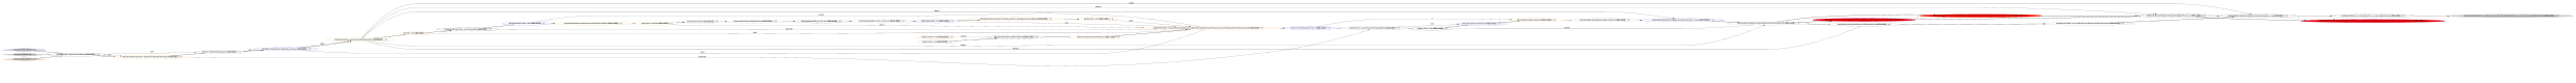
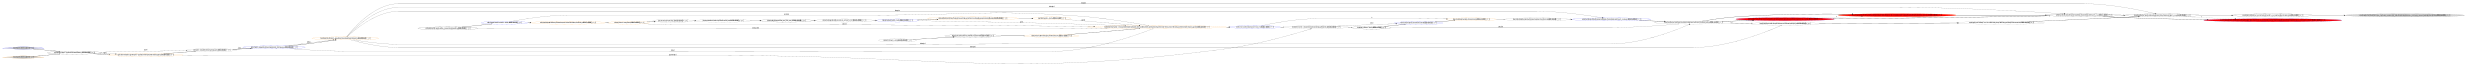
  digraph {
    fontname="Fira Sans"
    rankdir=LR
    node [color=darkorange fillcolor=white fontname="Fira Sans" shape=ellipse style=filled]
    edge [arrowhead=odot fontname="Fira Sans" style=bold]
    n1 [label="TaskAttemptId attemptId = MRBuilderUtils.newTaskAttemptId(taskId,0)@@@7@@@['1', '1', '1']"]
-   n2 [label="Path jobFile = mock()@@@8@@@['1', '1', '1']"]
    n3 [color=black label="taImpl.handle(new TaskAttemptEvent(attemptId,TaskAttemptEventType.TA_KILL))@@@37@@@['1', '0', '1']"]
    n4 [color=gray40 label="taImpl.handle(new TaskAttemptContainerAssignedEvent(attemptId,container,mock()))@@@34@@@['1', '1', '1']"]
    n5 [color=black label="taImpl.handle(new TaskAttemptEvent(attemptId,TaskAttemptEventType.TA_KILL))@@@36@@@['1', '1', '0']"]
    n6 [color=blue label="taImpl.handle(new TaskAttemptEvent(attemptId,TaskAttemptEventType.TA_SCHEDULE))@@@33@@@['1', '1', '1']"]
    n7 [color=gray40 label="taImpl.handle(new TaskAttemptContainerLaunchedEvent(attemptId,0))@@@35@@@['0', '0', '1']"]
    n8 [color=black label="MockEventHandler eventHandler = new MockEventHandler()@@@9@@@['1', '1', '1']"]
    n9 [label="TaskAttemptImpl taImpl = new MapTaskAttemptImpl(taskId,1,eventHandler,jobFile,1,splits,jobConf,taListener,new Token(),new Credentials(),SystemClock.getInstance(),appCtx)@@@26@@@['1', '1', '1']"]
    n10 [color=black label="assertFalse(\"InternalError occurred trying to handle TA_KILL\",eventHandler.internalError)@@@38@@@['0', '0', '1']"]
    n11 [color=blue fillcolor=red label="assertThat(taImpl.getInternalState()).withFailMessage(\"Task should be in KILL_CONTAINER_CLEANUP state\").isEqualTo(TaskAttemptStateInternal.KILL_CONTAINER_CLEANUP)@@@37@@@['0', '1', '0']"]
    n12 [fillcolor=red label="assertThat(taImpl.getInternalState()).withFailMessage(\"Task attempt is not in ASSIGNED state\").isEqualTo(TaskAttemptStateInternal.ASSIGNED)@@@35@@@['0', '1', '0']"]
    n13 [color=blue fillcolor=red label="assertEquals(\"Task attempt is not in assinged state\",taImpl.getInternalState(),TaskAttemptStateInternal.ASSIGNED)@@@35@@@['1', '0', '0']"]
    n14 [color=gray40 label="assertEquals(\"Task attempt is not in running state\",taImpl.getState(),TaskAttemptState.RUNNING)@@@36@@@['0', '0', '1']"]
    n15 [color=blue label="TaskAttemptListener taListener = mock()@@@10@@@['1', '1', '1']"]
    n16 [color=blue label="NodeId nid = NodeId.newInstance(\"127.0.0.2\",0)@@@27@@@['1', '1', '1']"]
    n17 [label="when(taListener.getAddress()).thenReturn(new InetSocketAddress(\"localhost\",0))@@@11@@@['1', '1', '1']"]
    n18 [color=blue label="TaskSplitMetaInfo splits = mock()@@@17@@@['1', '1', '1']"]
    n19 [label="when(splits.getLocations()).thenReturn(new String((((edu.fdu.CPPDG.tinypdg.pe.ExpressionInfo@4e6e4e)@@@18@@@['1', '1', '1']"]
    n20 [label="AppContext appCtx = mock()@@@21@@@['1', '1', '1']"]
    n21 [color=black label="Container container = mock()@@@29@@@['1', '1', '1']"]
    n22 [color=blue label="when(container.getId()).thenReturn(contId)@@@30@@@['1', '1', '1']"]
    n23 [label="when(container.getNodeId()).thenReturn(nid)@@@31@@@['1', '1', '1']"]
    n24 [label="ApplicationAttemptId appAttemptId = ApplicationAttemptId.newInstance(appId,0)@@@4@@@['1', '1', '1']"]
    n25 [color=gray40 label="JobId jobId = MRBuilderUtils.newJobId(appId,1)@@@5@@@['1', '1', '1']"]
    n26 [color=gray40 label="ContainerId contId = ContainerId.newContainerId(appAttemptId,3)@@@28@@@['1', '1', '1']"]
    n27 [color=blue label="TaskId taskId = MRBuilderUtils.newTaskId(jobId,1,TaskType.MAP)@@@6@@@['1', '1', '1']"]
    n28 [label="when(resource.getMemorySize()).thenReturn(1024L)@@@25@@@['1', '1', '1']"]
    n29 [color=gray40 fillcolor=lightgray label="assertEquals(\"Task should be in KILL_CONTAINER_CLEANUP state\",TaskAttemptStateInternal.KILL_CONTAINER_CLEANUP,taImpl.getInternalState())@@@39@@@['0', '0', '1']"]
    n30 [color=blue fillcolor=lightgray label="testContainerKillAfterAssigned['0', '1', '0']" shape=diamond]
    n31 [color=black label="ApplicationId appId = ApplicationId.newInstance(1,2)@@@3@@@['1', '1', '1']"]
    n32 [color=gray40 label="when(container.getNodeHttpAddress()).thenReturn(\"localhost:0\")@@@32@@@['1', '1', '1']"]
-   n33 [label="ClusterInfo clusterInfo = mock()@@@22@@@['1', '1', '1']"]
    n34 [color=black label="when(appCtx.getClusterInfo()).thenReturn(clusterInfo)@@@24@@@['1', '1', '1']"]
-   n35 [color=gray40 fillcolor=lightgray label="testContainerKillWhileRunning['0', '0', '1']" shape=diamond]
    n36 [color=black label="jobConf.set(JobConf.MAPRED_MAP_TASK_ENV,\"\")@@@15@@@['1', '1', '1']"]
    n37 [color=gray40 label="jobConf.set(MRJobConfig.APPLICATION_ATTEMPT_ID,\"10\")@@@16@@@['1', '1', '1']"]
    n38 [label="JobConf jobConf = new JobConf()@@@12@@@['1', '1', '1']"]
    n39 [color=gray40 label="jobConf.setClass(\"fs.file.impl\",,)@@@13@@@['1', '1', '1']"]
    n40 [color=gray40 label="jobConf.setBoolean(\"fs.file.impl.disable.cache\",true)@@@14@@@['1', '1', '1']"]
    n41 [fillcolor=lightgray label="testContainerKillAfterAssigned['1', '0', '0']" shape=diamond]
    n42 [color=gray40 label="Resource resource = mock()@@@23@@@['1', '1', '1']"]
-   n1 -> n2
    n1 -> n3 [arrowhead=vee label=attemptId style=solid]
    n1 -> n4 [arrowhead=box label=attemptId style=solid]
    n1 -> n5 [arrowhead=box label=attemptId style=solid]
    n1 -> n6 [arrowhead=box label=attemptId style=solid]
    n1 -> n7 [label=attemptId style=solid]
-   n2 -> n8 [arrowhead=box]
-   n2 -> n9 [arrowhead=box label=jobFile style=solid]
    n3 -> n10 [arrowhead=box]
    n3 -> n11 [arrowhead=box label=0 style=dashed]
    n4 -> n7
    n4 -> n12 [arrowhead=box]
    n4 -> n13 [arrowhead=box]
    n5 -> n3 [arrowhead=vee]
    n5 -> n11 [arrowhead=vee]
    n6 -> n4 [arrowhead=vee]
    n7 -> n14 [arrowhead=box]
    n8 -> n9 [label=eventHandler style=solid]
    n8 -> n15
    n9 -> n16 [arrowhead=box]
    n10 -> n29 [arrowhead=vee]
    n12 -> n5 [arrowhead=box]
    n13 -> n5
    n13 -> n12 [arrowhead=vee label=0 style=dashed]
    n14 -> n3 [arrowhead=vee]
    n15 -> n9 [label=taListener style=solid]
    n15 -> n17 [arrowhead=vee]
    n16 -> n23 [arrowhead=box label=nid style=solid]
    n16 -> n26
    n17 -> n38
    n18 -> n9 [arrowhead=vee label=splits style=solid]
    n18 -> n19 [arrowhead=vee]
    n19 -> n20 [arrowhead=box]
    n20 -> n9 [arrowhead=box label=appCtx style=solid]
    n21 -> n4 [label=container style=solid]
    n21 -> n22
    n22 -> n23
    n23 -> n32
    n24 -> n25
    n24 -> n26 [arrowhead=vee label=appAttemptId style=solid]
    n25 -> n27
    n25 -> n27 [arrowhead=vee label=jobId style=solid]
    n26 -> n21
    n26 -> n22 [arrowhead=box label=contId style=solid]
    n27 -> n1 [arrowhead=vee label=taskId style=solid]
    n27 -> n1 [arrowhead=box]
    n27 -> n9 [label=taskId style=solid]
    n28 -> n9
    n30 -> n31
    n31 -> n24
    n31 -> n24 [arrowhead=box label=appId style=solid]
    n31 -> n25 [arrowhead=vee label=appId style=solid]
    n32 -> n6 [arrowhead=vee]
-   n33 -> n34 [label=clusterInfo style=solid]
    n34 -> n28
-   n35 -> n31
    n36 -> n37 [arrowhead=vee]
    n37 -> n18 [arrowhead=vee]
    n38 -> n9 [arrowhead=box label=jobConf style=solid]
    n38 -> n39 [arrowhead=vee]
    n39 -> n40 [arrowhead=vee]
    n40 -> n36 [arrowhead=box]
    n41 -> n31
    n42 -> n34 [arrowhead=box]
  }
